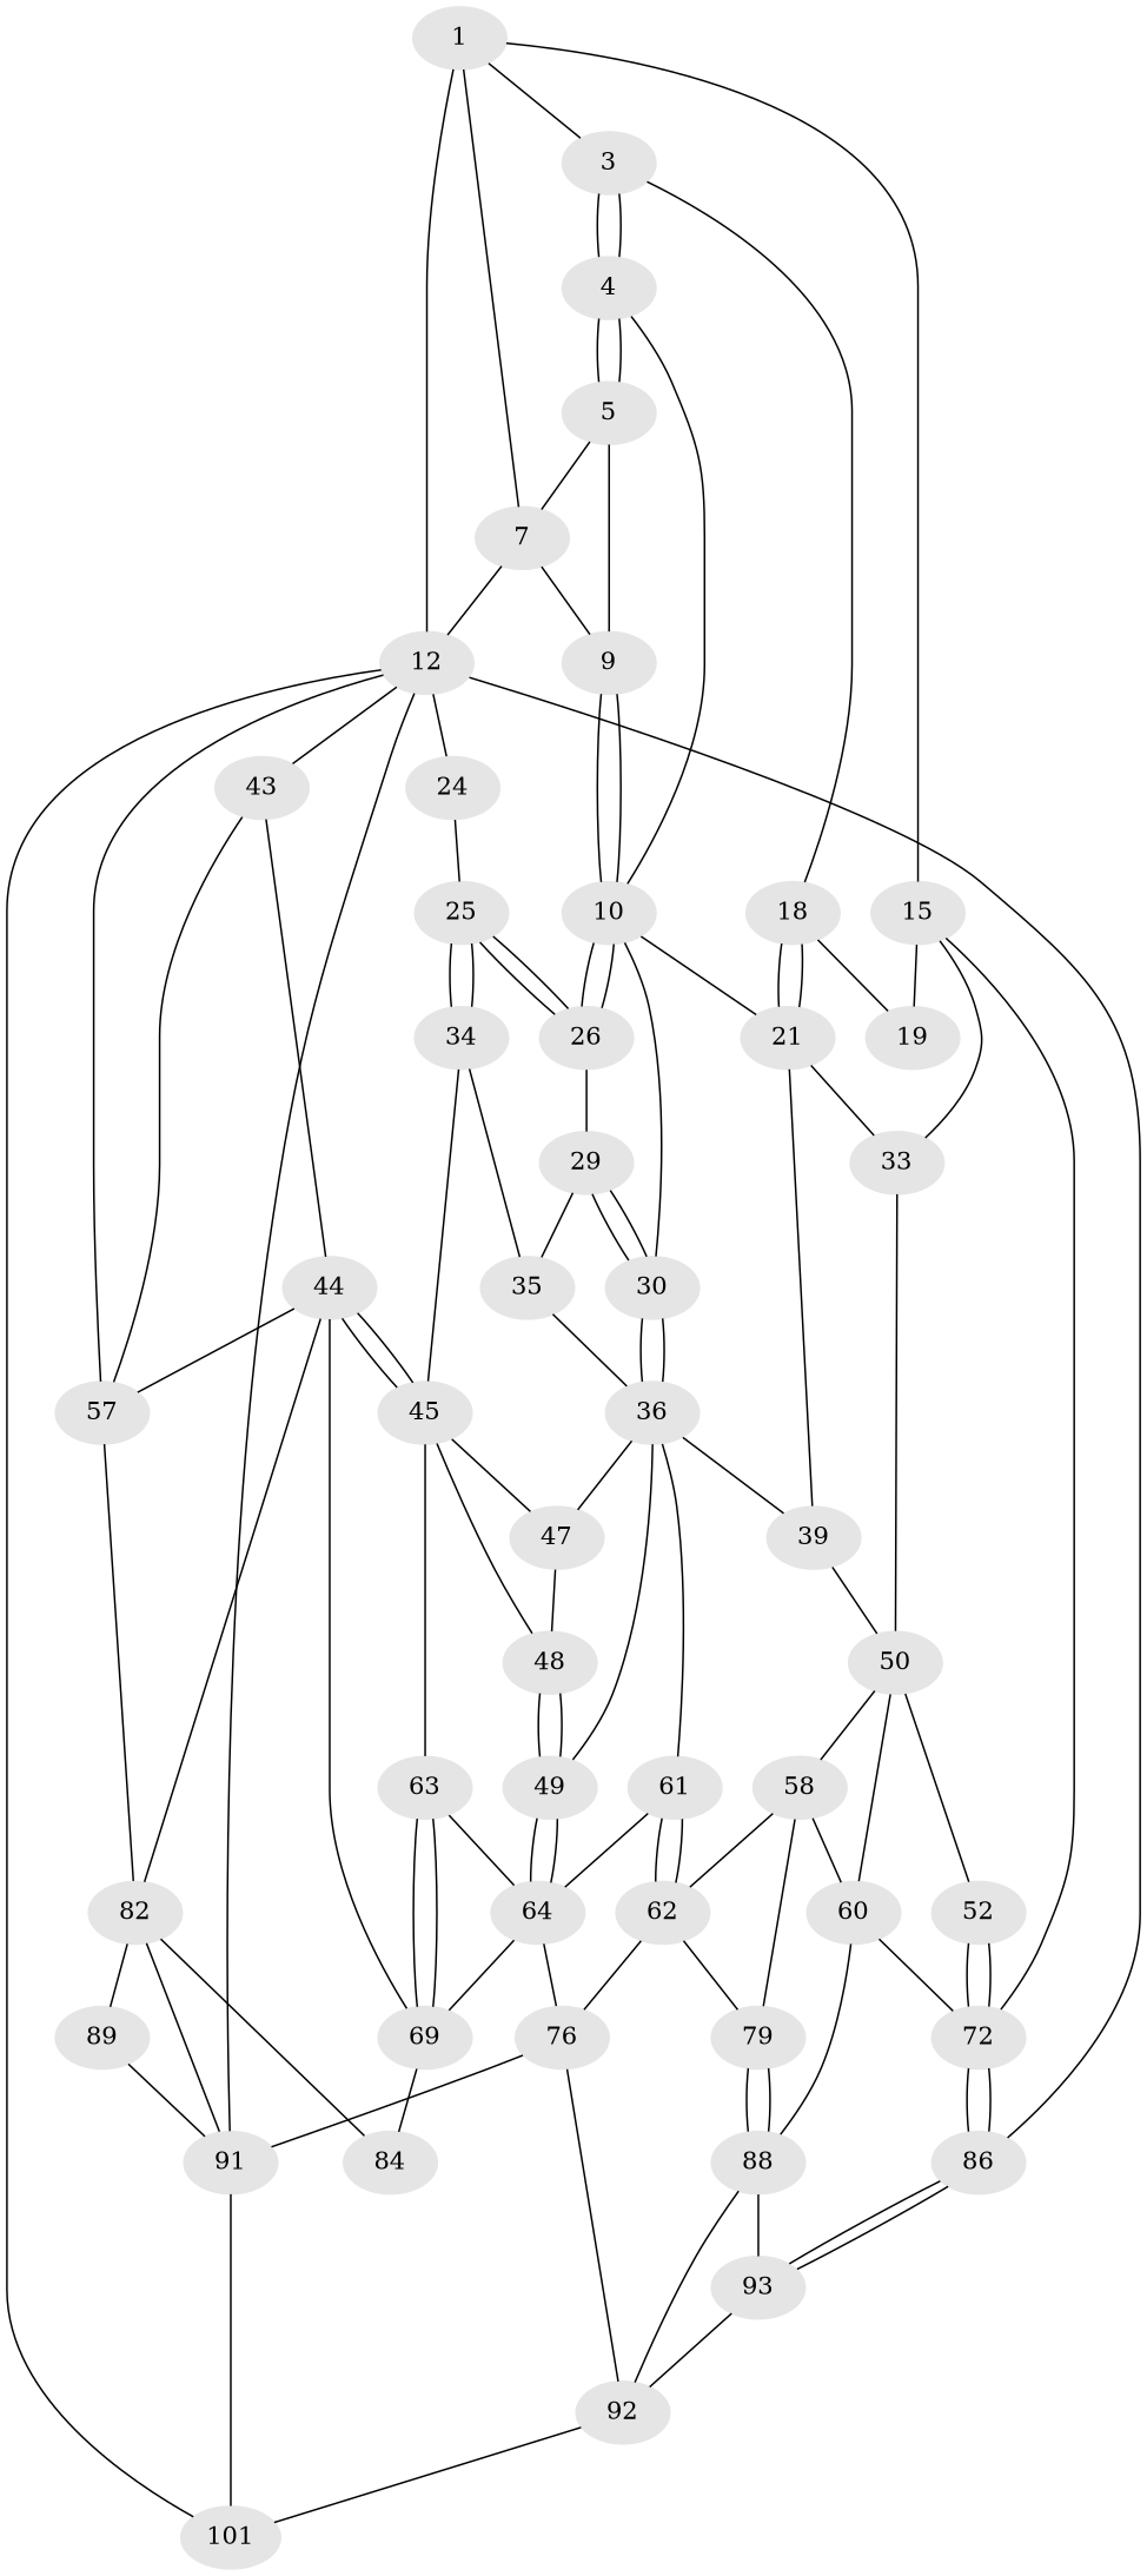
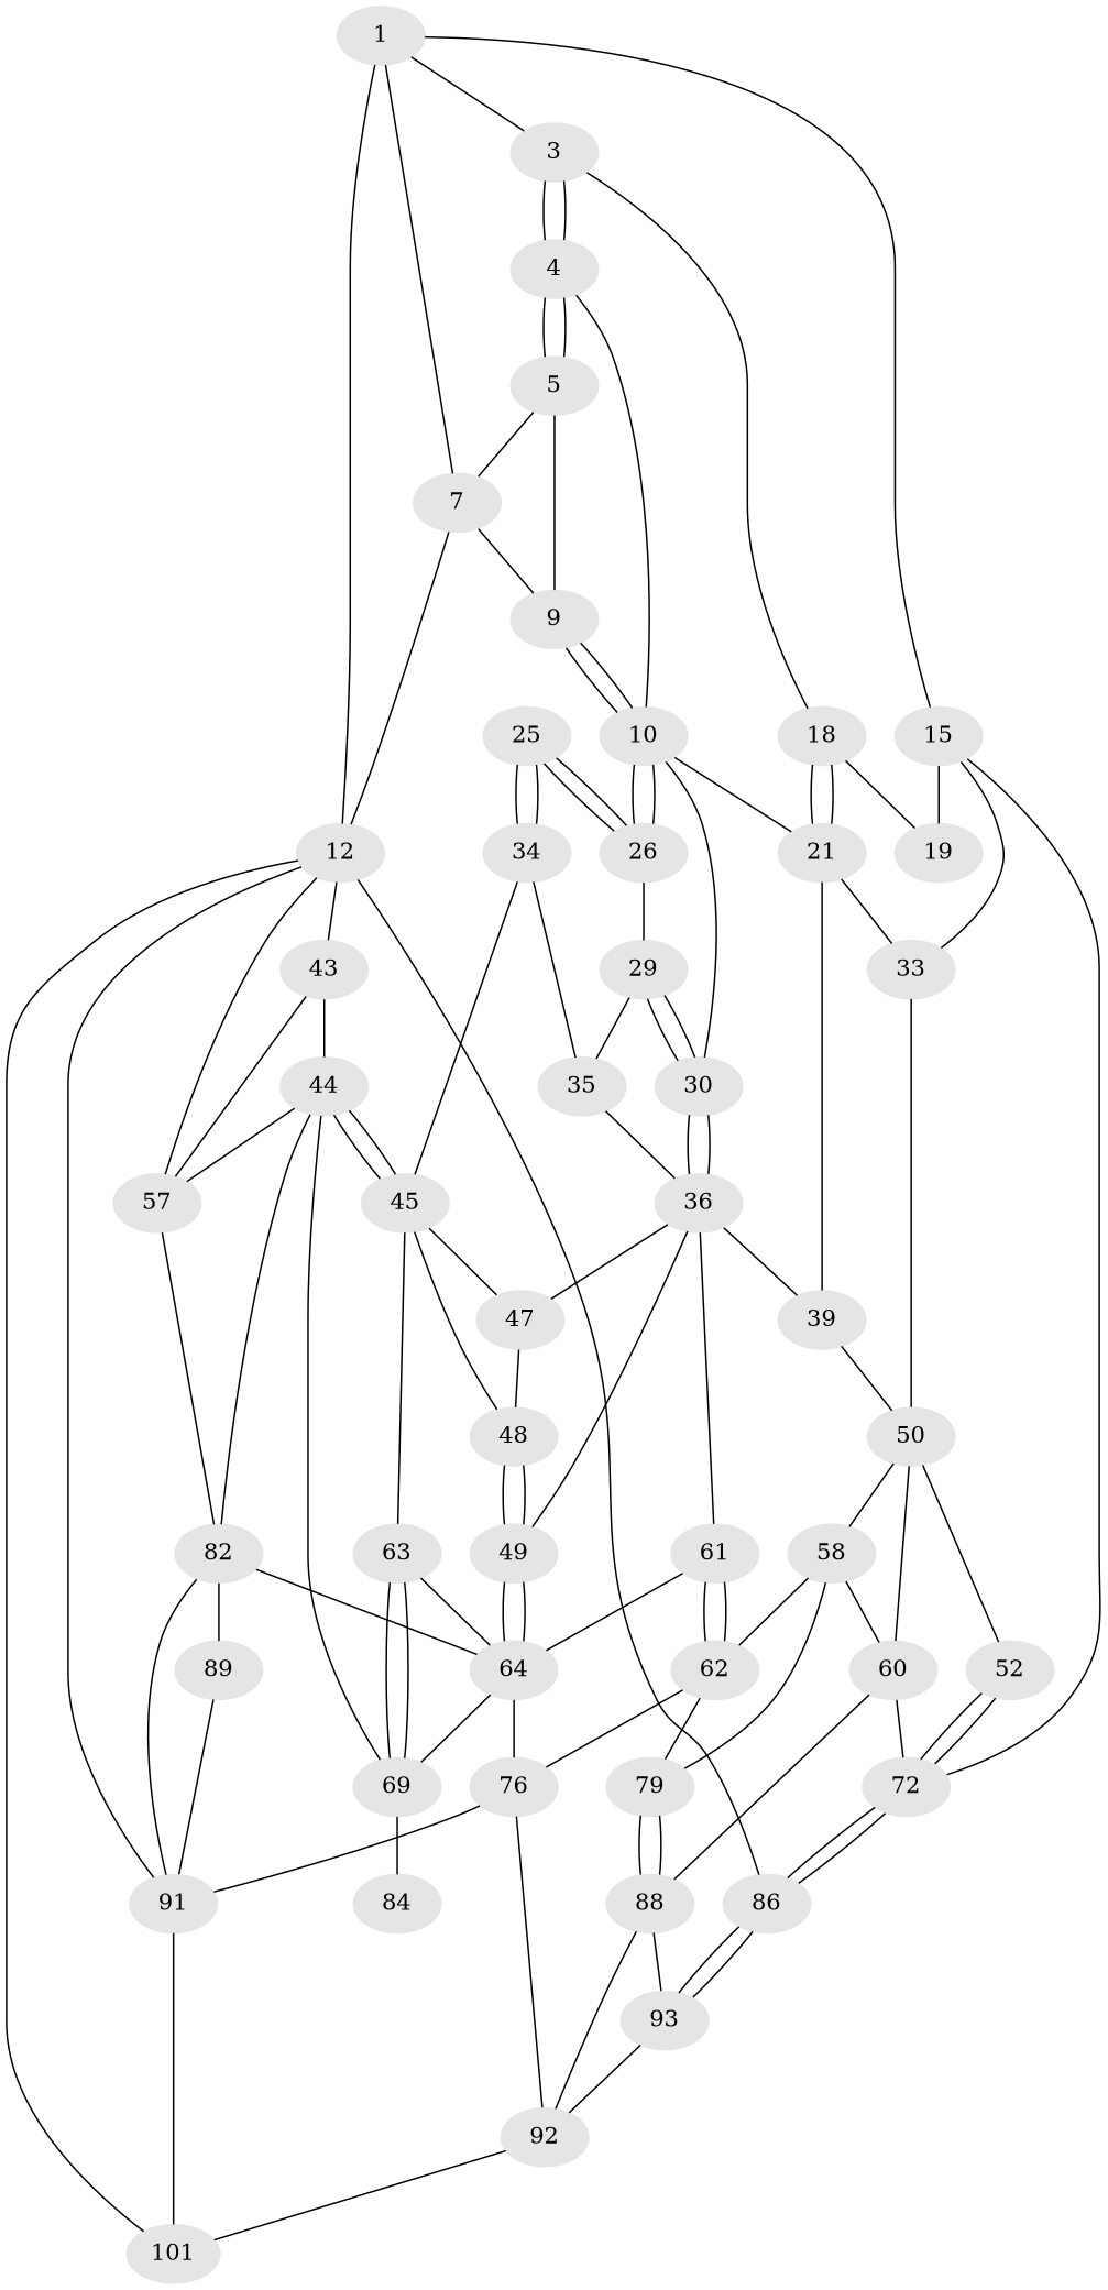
  graph {
    node [color=gray90 style=filled]
    1 [super="+6+2"]
    3 [super="+14"]
    7 [super="+23"]
    12 [super="+13+22"]
    15 [super="+16"]
    4
    18
    9
-   24
    43 [super="+55"]
    57 [super="+70"]
    86
    91 [super="+97"]
    101
    19
    33 [super="+41"]
    72
    5 [super="+8"]
    10 [super="+11"]
    21 [super="+32"]
    26
    30
    39
    29
    36 [super="+42+37"]
    25
    44 [super="+67"]
    82 [super="+83+85"]
    n29 [label=93 super="+94"]
    50 [super="+51+54"]
    52
    34
    35
    45 [super="+53+46"]
    47
    49
    61
    58 [super="+59"]
    60 [super="+71"]
    48
    63
    64 [super="+65"]
    62 [super="+78"]
    69 [super="+73"]
    84
    89 [super="+95"]
    76 [super="+77"]
    79
    n49 [label=88 super="+81+93"]
    92 [super="+96"]
    1 -- 3
    1 -- 7
    1 -- 12 [weight=3]
    1 -- 15
    3 -- 4
    3 -- 4
    3 -- 18
    7 -- 12
    7 -- 9
-   12 -- 24 [weight=2]
    12 -- 43 [weight=2]
    12 -- 57
    12 -- 86
    12 -- 91
    12 -- 101
    15 -- 19 [weight=2]
    15 -- 33
    15 -- 72
    4 -- 5
    4 -- 5
    4 -- 10
    18 -- 19
    18 -- 21
    18 -- 21
    9 -- 10
    9 -- 10
-   24 -- 25
    43 -- 57
    43 -- 44
    57 -- 82
    86 -- n29
    86 -- n29
    91 -- 101
    33 -- 50
    72 -- 86
    72 -- 86
    5 -- 7
    5 -- 9
    10 -- 21
    10 -- 26
    10 -- 26
    10 -- 30
    21 -- 33 [weight=2]
    21 -- 39
    26 -- 29
    30 -- 36
    30 -- 36
    39 -- 50
    29 -- 30
    29 -- 30
    29 -- 35
    36 -- 39
    36 -- 47
    36 -- 49
    36 -- 61
    25 -- 26
    25 -- 26
    25 -- 34
    25 -- 34
    44 -- 57
    44 -- 82
    44 -- 45
    44 -- 45
    44 -- 69
    82 -- 91
-   82 -- 84
+   82 -- 64
    82 -- 89 [weight=2]
    n29 -- 92
    50 -- 52
    50 -- 58
    50 -- 60
    52 -- 72
    52 -- 72
    34 -- 35
    34 -- 45
    35 -- 36
    45 -- 47
    45 -- 48
    45 -- 63
    47 -- 48
    49 -- 64
    49 -- 64
    61 -- 64
    61 -- 62
    61 -- 62
    58 -- 60
    58 -- 62
    58 -- 79
    60 -- 72
    60 -- n49
    48 -- 49
    48 -- 49
    63 -- 64
    63 -- 69
    63 -- 69
    64 -- 69
    64 -- 76
    62 -- 76
    62 -- 79
    69 -- 84
    89 -- 91
    76 -- 91
    76 -- 92
    79 -- n49
    79 -- n49
    n49 -- n29 [weight=2]
    n49 -- 92
    92 -- 101
  }
